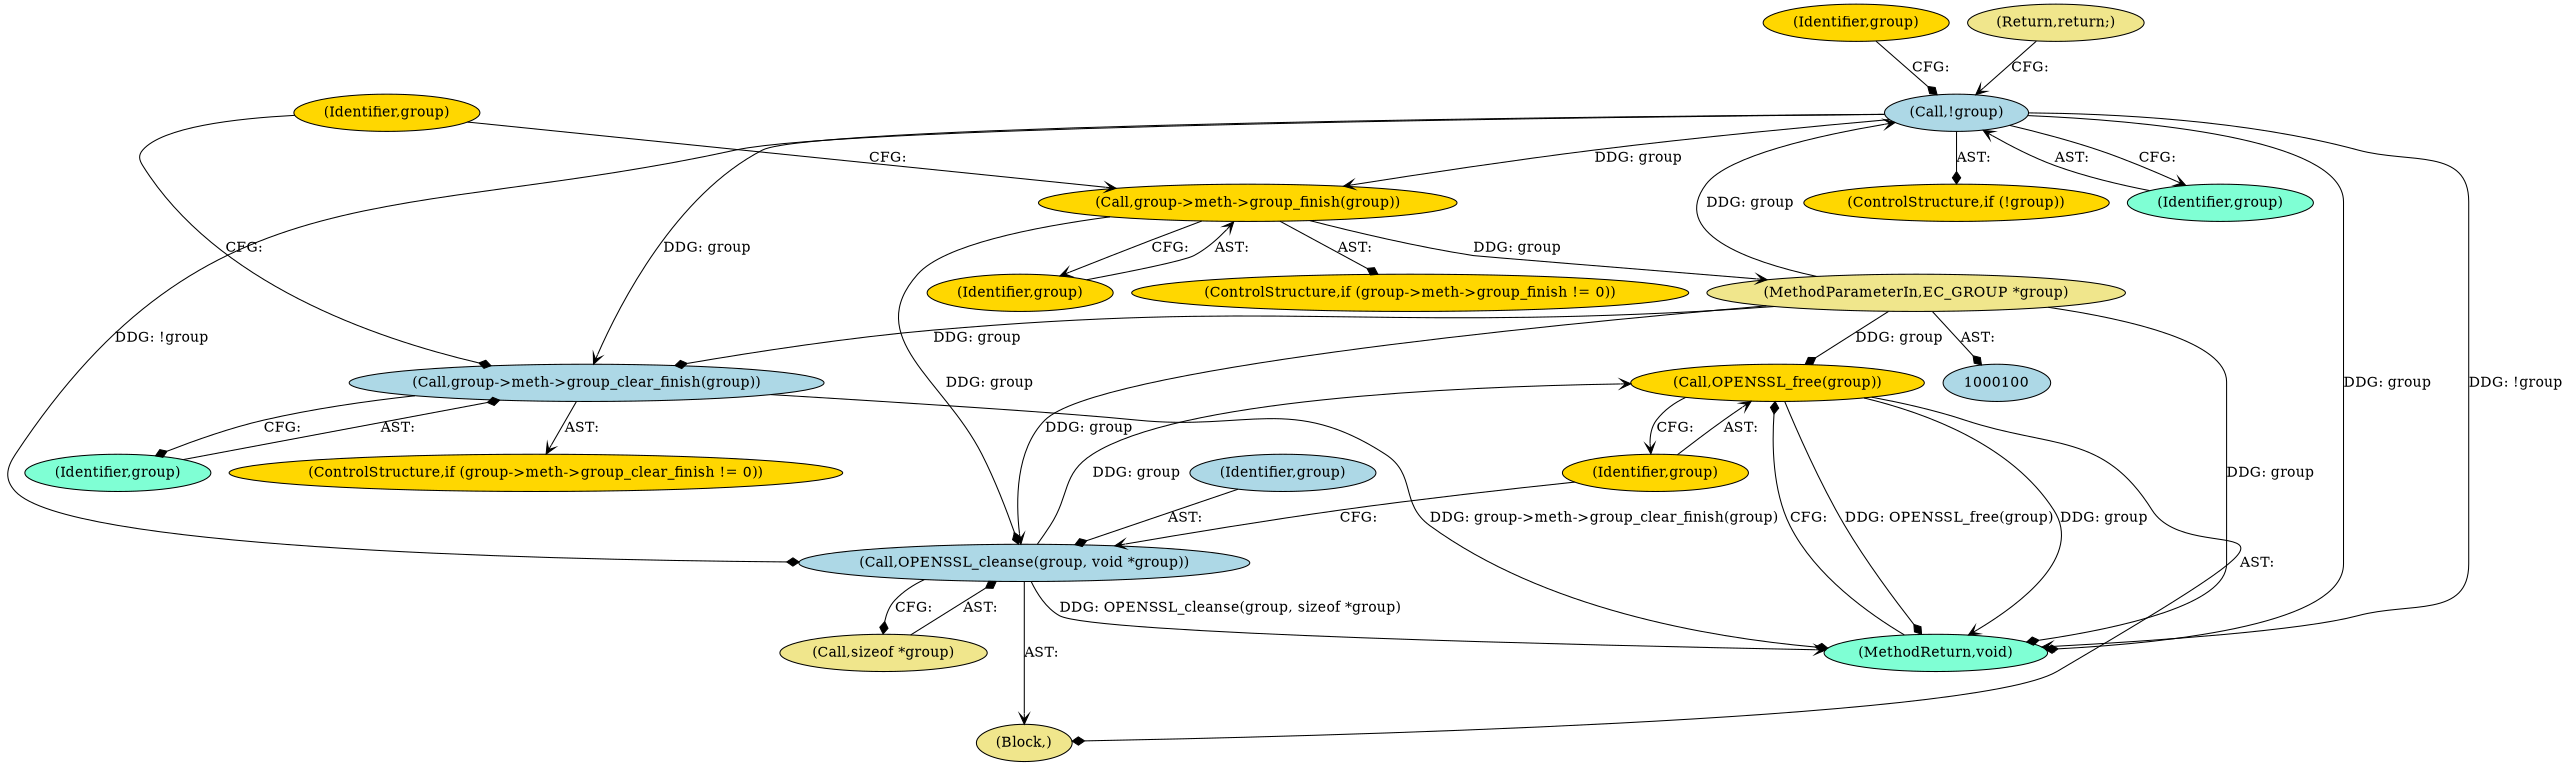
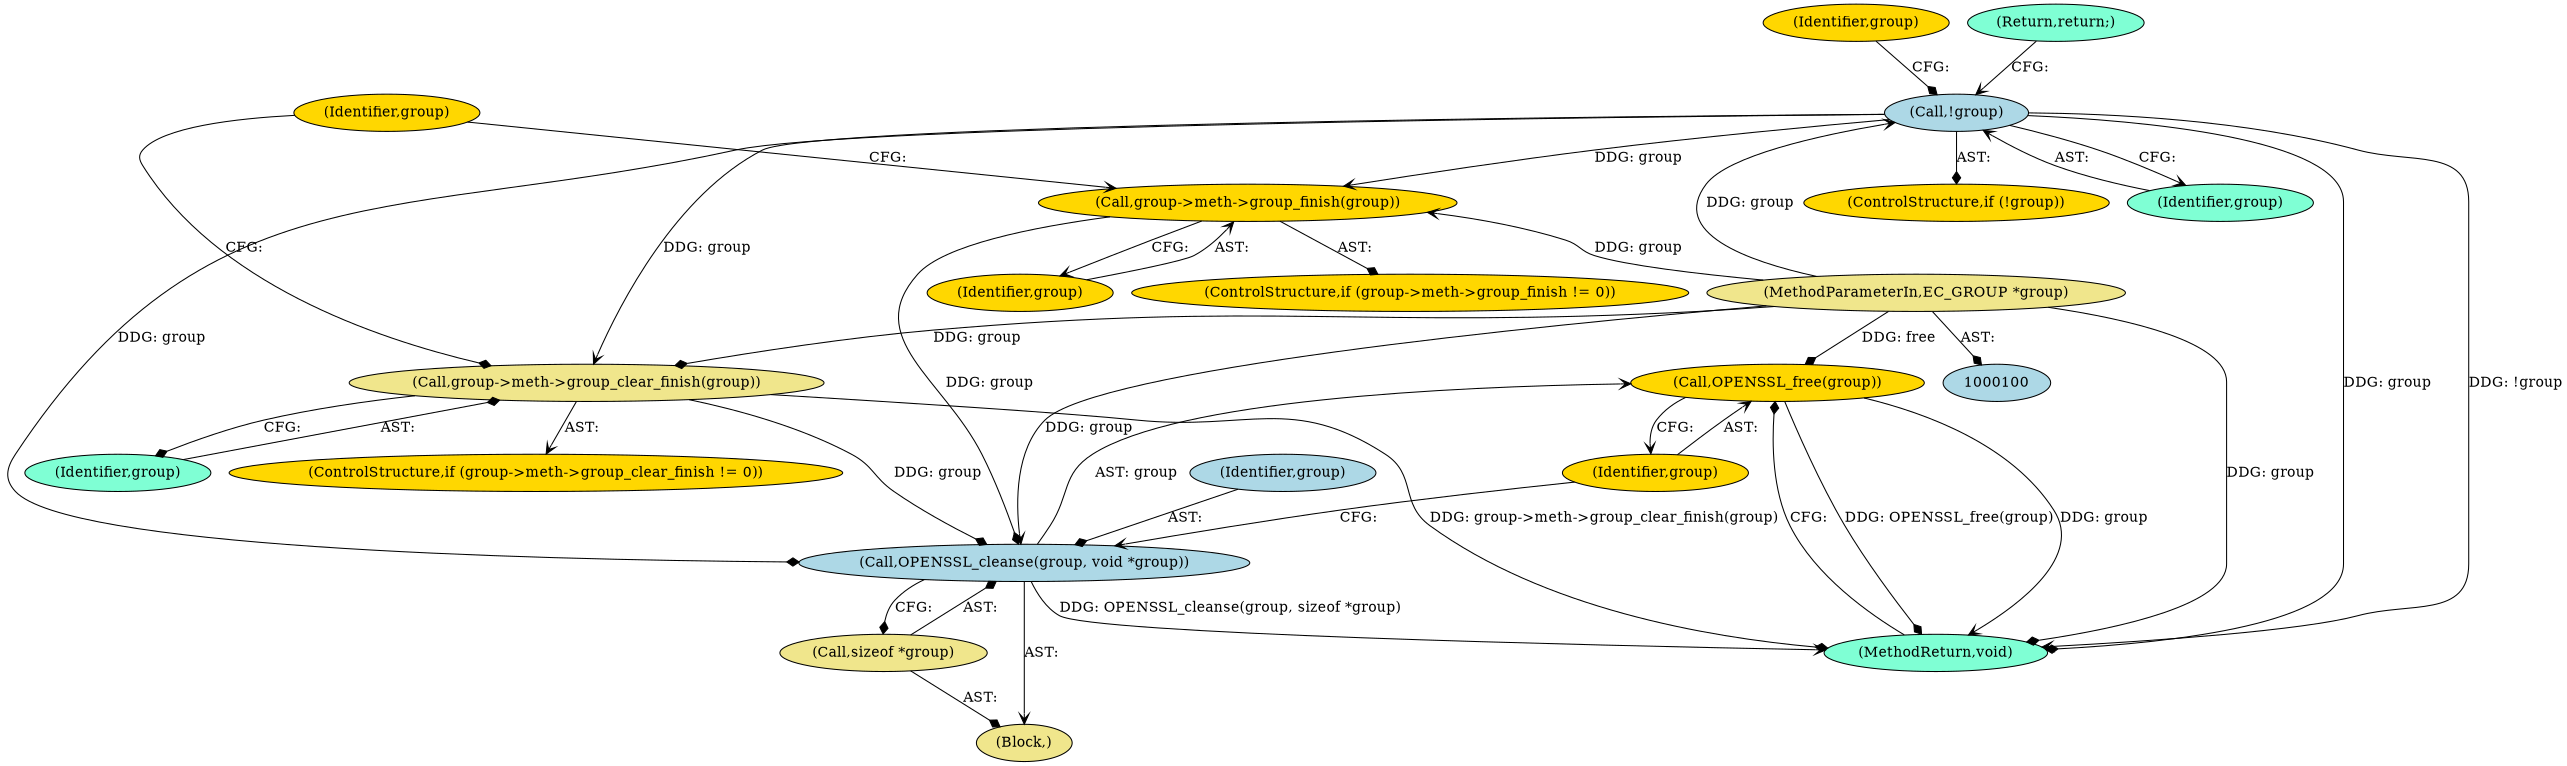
  digraph {
    fontname="DejaVu Serif"
    node [fillcolor=gold fontname="DejaVu Serif" style=filled]
    edge [arrowhead=diamond fontname="DejaVu Serif"]
    n1 [label="(Call,OPENSSL_free(group))"]
    n2 [fillcolor=aquamarine label="(MethodReturn,void)"]
    n3 [label="(Identifier,group)"]
    n4 [fillcolor=khaki label="(Block,)"]
    n5 [fillcolor=lightblue label="(Call,OPENSSL_cleanse(group, void *group))"]
    n6 [fillcolor=khaki label="(Call,sizeof *group)"]
    n7 [fillcolor=lightblue label="(Call,!group)"]
    n8 [label="(Call,group->meth->group_finish(group))"]
-   n9 [fillcolor=lightblue label="(Call,group->meth->group_clear_finish(group))"]
+   n9 [fillcolor=khaki label="(Call,group->meth->group_clear_finish(group))"]
    n10 [label="(ControlStructure,if (!group))"]
    n11 [fillcolor=aquamarine label="(Identifier,group)"]
    n12 [label="(Identifier,group)"]
    n13 [label="(ControlStructure,if (group->meth->group_finish != 0))"]
    n14 [label="(ControlStructure,if (group->meth->group_clear_finish != 0))"]
    n15 [fillcolor=aquamarine label="(Identifier,group)"]
    n16 [fillcolor=khaki label="(MethodParameterIn,EC_GROUP *group)"]
    1000100 [fillcolor=lightblue]
    n18 [label="(Identifier,group)"]
    n19 [label="(Identifier,group)"]
    n20 [fillcolor=lightblue label="(Identifier,group)"]
-   n21 [fillcolor=khaki label="(Return,return;)"]
+   n21 [fillcolor=aquamarine label="(Return,return;)"]
    n1 -> n2 [label="DDG: OPENSSL_free(group)"]
    n1 -> n2 [arrowhead=vee label="DDG: group"]
    n1 -> n3 [arrowhead=vee label="CFG: "]
-   n1 -> n4 [label="AST: "]
+   n6 -> n4 [label="AST: "]
    n2 -> n1 [label="CFG: "]
    n3 -> n1 [arrowhead=vee label="AST: "]
    n3 -> n5 [arrowhead=vee label="CFG: "]
-   n5 -> n1 [arrowhead=vee label="DDG: group"]
+   n5 -> n1 [arrowhead=vee label="AST: group"]
    n5 -> n2 [arrowhead=vee label="DDG: OPENSSL_cleanse(group, sizeof *group)"]
    n5 -> n4 [arrowhead=vee label="AST: "]
    n5 -> n6 [label="CFG: "]
    n6 -> n5 [label="AST: "]
    n7 -> n2 [arrowhead=vee label="DDG: !group"]
    n7 -> n2 [label="DDG: group"]
-   n7 -> n5 [label="DDG: !group"]
+   n7 -> n5 [label="DDG: group"]
    n7 -> n8 [arrowhead=vee label="DDG: group"]
    n7 -> n9 [arrowhead=vee label="DDG: group"]
    n7 -> n10 [label="AST: "]
    n7 -> n11 [arrowhead=vee label="CFG: "]
    n8 -> n5 [label="DDG: group"]
    n8 -> n12 [arrowhead=vee label="CFG: "]
    n8 -> n13 [label="AST: "]
    n9 -> n2 [label="DDG: group->meth->group_clear_finish(group)"]
+   n9 -> n5 [label="DDG: group"]
    n9 -> n14 [arrowhead=vee label="AST: "]
    n9 -> n15 [label="CFG: "]
    n11 -> n7 [arrowhead=vee label="AST: "]
    n12 -> n8 [arrowhead=vee label="AST: "]
    n15 -> n9 [label="AST: "]
-   n16 -> n1 [label="DDG: group"]
+   n16 -> n1 [label="DDG: free"]
    n16 -> n2 [label="DDG: group"]
    n16 -> n5 [arrowhead=vee label="DDG: group"]
    n16 -> n7 [arrowhead=vee label="DDG: group"]
-   n8 -> n16 [arrowhead=vee label="DDG: group"]
+   n16 -> n8 [arrowhead=vee label="DDG: group"]
    n16 -> n9 [label="DDG: group"]
    n16 -> 1000100 [label="AST: "]
    n18 -> n7 [label="CFG: "]
    n19 -> n8 [arrowhead=vee label="CFG: "]
    n19 -> n9 [label="CFG: "]
    n20 -> n5 [label="AST: "]
    n21 -> n7 [arrowhead=vee label="CFG: "]
  }
